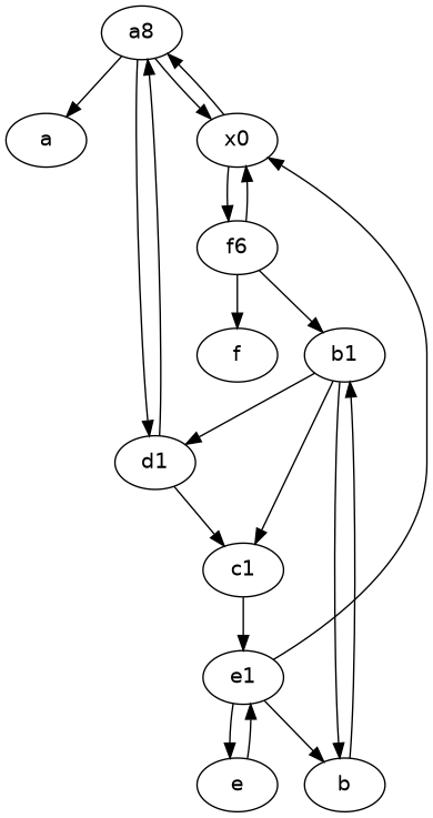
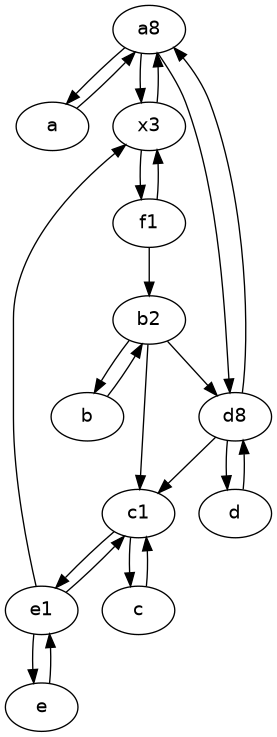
  digraph {
    fontname="DejaVu Sans"
    node [fontname="DejaVu Sans"]
    edge [fontname="DejaVu Sans"]
    n1 [label=a8]
    a
-   x0
-   d1
-   f1 [label=f6]
+   x0 [label=x3]
+   d1 [label=d8]
+   f1
    c1
+   d
    e1
    e
+   c
    b
-   b1
-   f
+   b1 [label=b2]
    n1 -> a
    n1 -> x0
    n1 -> d1
+   a -> n1
    x0 -> n1
    x0 -> f1
    d1 -> n1
    d1 -> c1
+   d1 -> d
    f1 -> x0
    f1 -> b1
-   f1 -> f
    c1 -> e1
+   c1 -> c
+   d -> d1
    e1 -> x0
-   e1 -> b
+   e1 -> c1
    e1 -> e
    e -> e1
+   c -> c1
    b -> b1
    b1 -> d1
    b1 -> c1
    b1 -> b
  }
